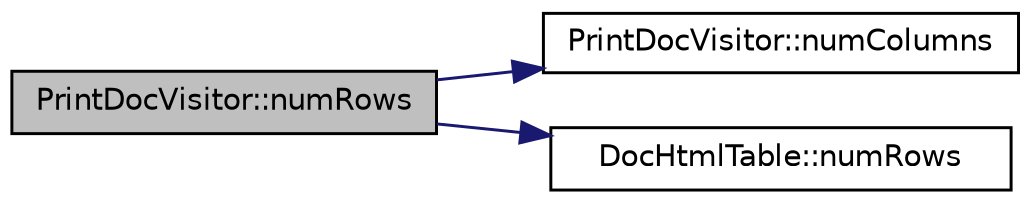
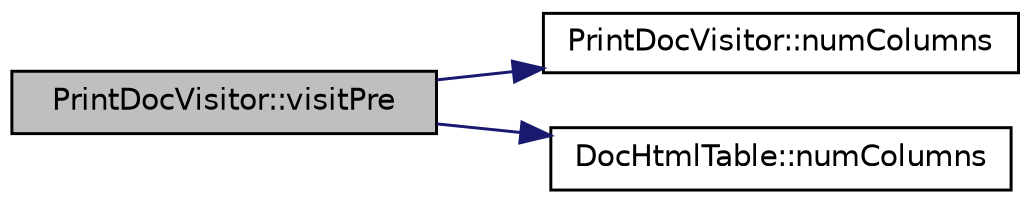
  digraph {
    rankdir=LR
    node [color=black fillcolor=white fontname=Helvetica fontsize=10 shape=record style=filled]
    edge [color=midnightblue fontname=Helvetica fontsize=10 labelfontname=Helvetica labelfontsize=10 style=solid]
-   n1 [fillcolor=grey75 fontcolor=black height=0.2 label="PrintDocVisitor::numRows" width=0.4]
+   n1 [fillcolor=grey75 fontcolor=black height=0.2 label="PrintDocVisitor::visitPre" width=0.4]
    n2 [height=0.2 label="PrintDocVisitor::numColumns" width=0.4]
-   n3 [height=0.2 label="DocHtmlTable::numRows" width=0.4]
+   n3 [height=0.2 label="DocHtmlTable::numColumns" width=0.4]
    n1 -> n2
    n1 -> n3
  }
